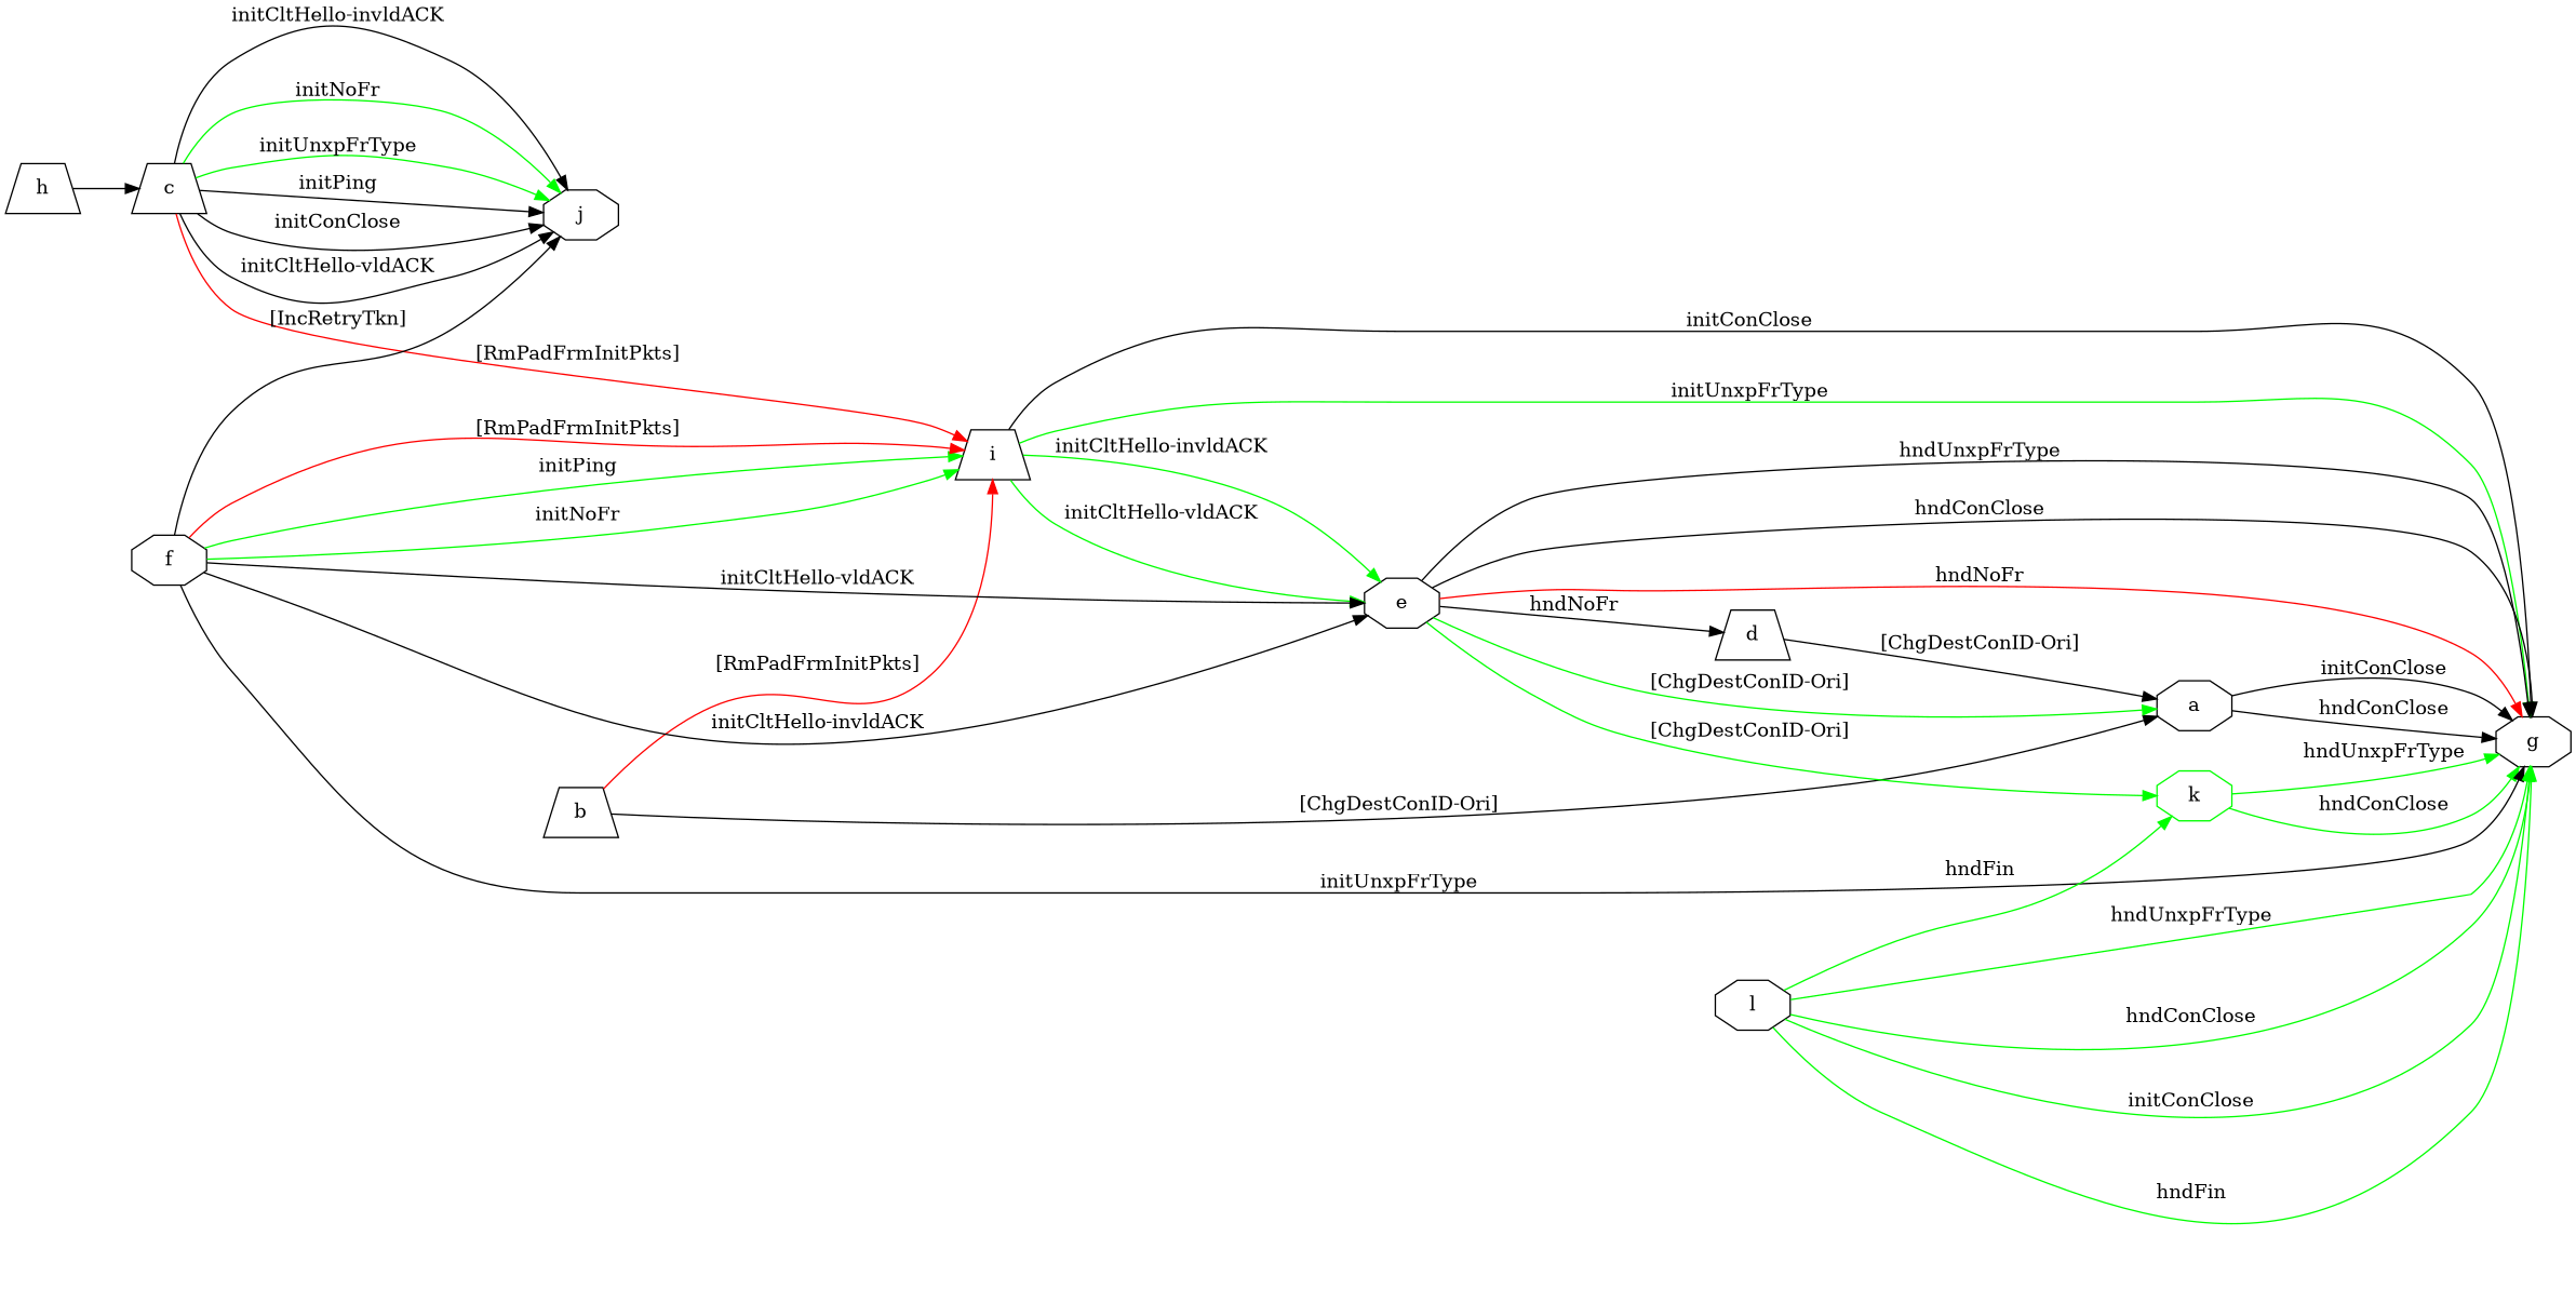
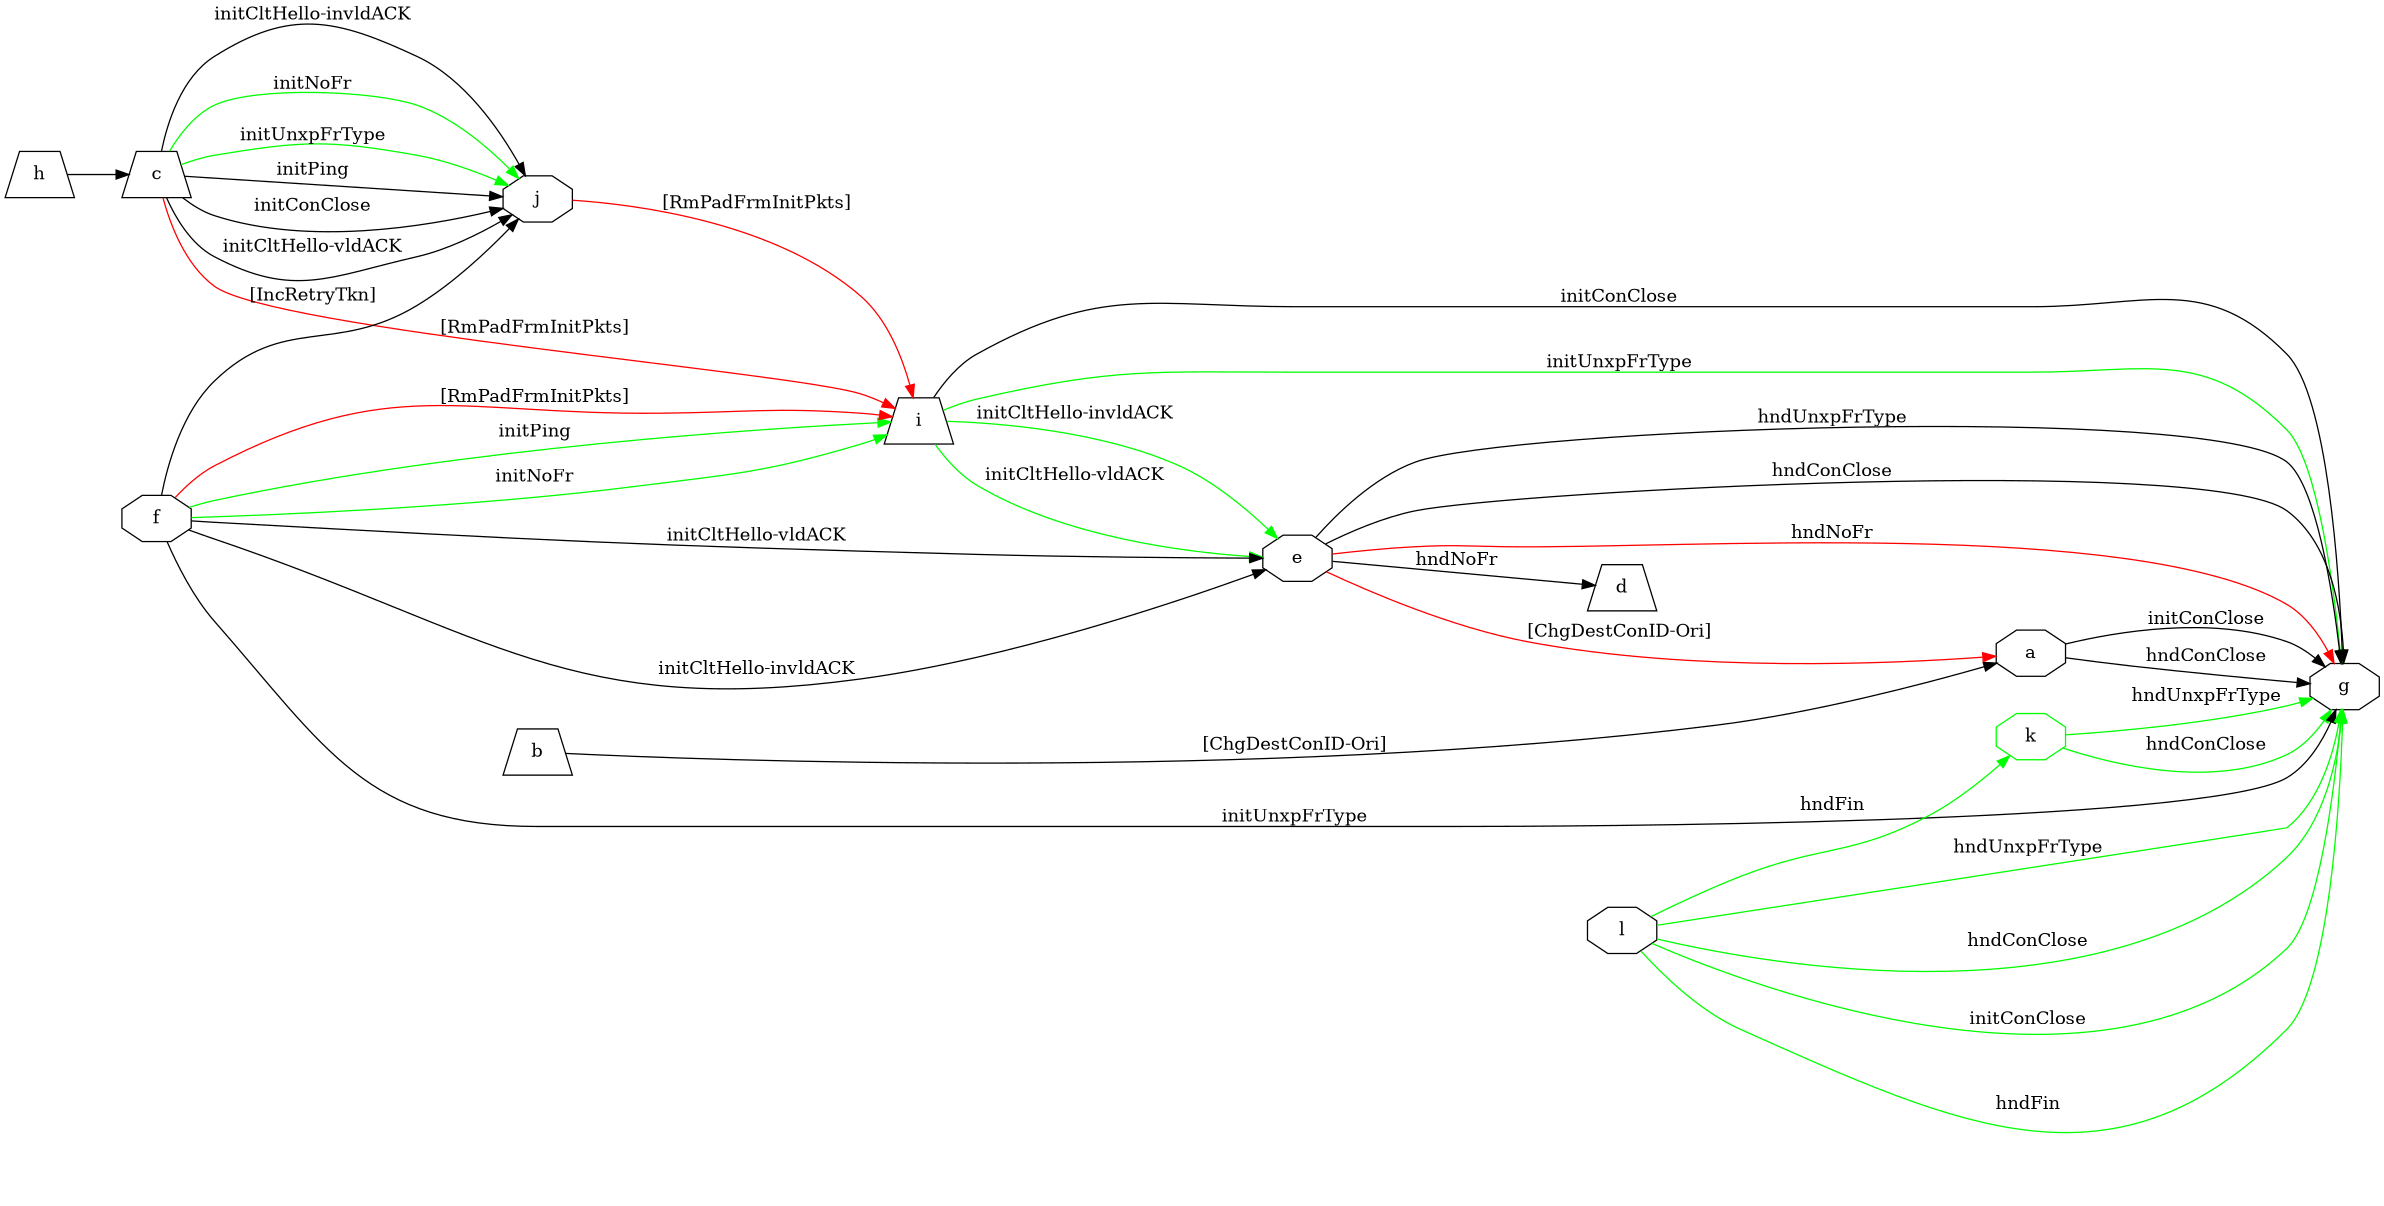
  digraph {
    rankdir=LR
    node [shape=octagon]
    a
    g
    b [shape=trapezium]
    c [shape=trapezium]
    i [shape=trapezium]
    j
    e
    d [shape=trapezium]
    k [color=green]
    f
    l [color=black]
    h [shape=trapezium]
    a -> g [label="initConClose "]
    a -> g [label="hndConClose "]
    b -> a [label="[ChgDestConID-Ori] "]
    c -> i [color=red label="[RmPadFrmInitPkts] "]
    c -> j [label="initPing "]
    c -> j [label="initConClose "]
    c -> j [label="initCltHello-vldACK "]
    c -> j [label="initCltHello-invldACK "]
    c -> j [color=green label="initNoFr "]
    c -> j [color=green label="initUnxpFrType "]
    i -> g [label="initConClose "]
    i -> g [color=green label="initUnxpFrType "]
    i -> e [color=green label="initCltHello-vldACK "]
    i -> e [color=green label="initCltHello-invldACK "]
-   b -> i [color=red label="[RmPadFrmInitPkts] "]
-   e -> a [color=green label="[ChgDestConID-Ori] "]
+   j -> i [color=red label="[RmPadFrmInitPkts] "]
+   e -> a [color=red label="[ChgDestConID-Ori] "]
    e -> g [label="hndUnxpFrType "]
    e -> g [label="hndConClose "]
    e -> g [color=red label="hndNoFr "]
    e -> d [label="hndNoFr "]
-   e -> k [color=green label="[ChgDestConID-Ori] "]
-   d -> a [label="[ChgDestConID-Ori] "]
    k -> g [color=green label="hndUnxpFrType "]
    k -> g [color=green label="hndConClose "]
    f -> g [label="initUnxpFrType "]
    f -> i [color=green label="initPing "]
    f -> i [color=green label="initNoFr "]
    f -> i [color=red label="[RmPadFrmInitPkts] "]
    f -> j [label="[IncRetryTkn] "]
    f -> e [label="initCltHello-vldACK "]
    f -> e [label="initCltHello-invldACK "]
    l -> g [color=green label="initConClose "]
    l -> g [color=green label="hndFin "]
    l -> g [color=green label="hndUnxpFrType "]
    l -> g [color=green label="hndConClose "]
    l -> k [color=green label="hndFin "]
    h -> c
  }
